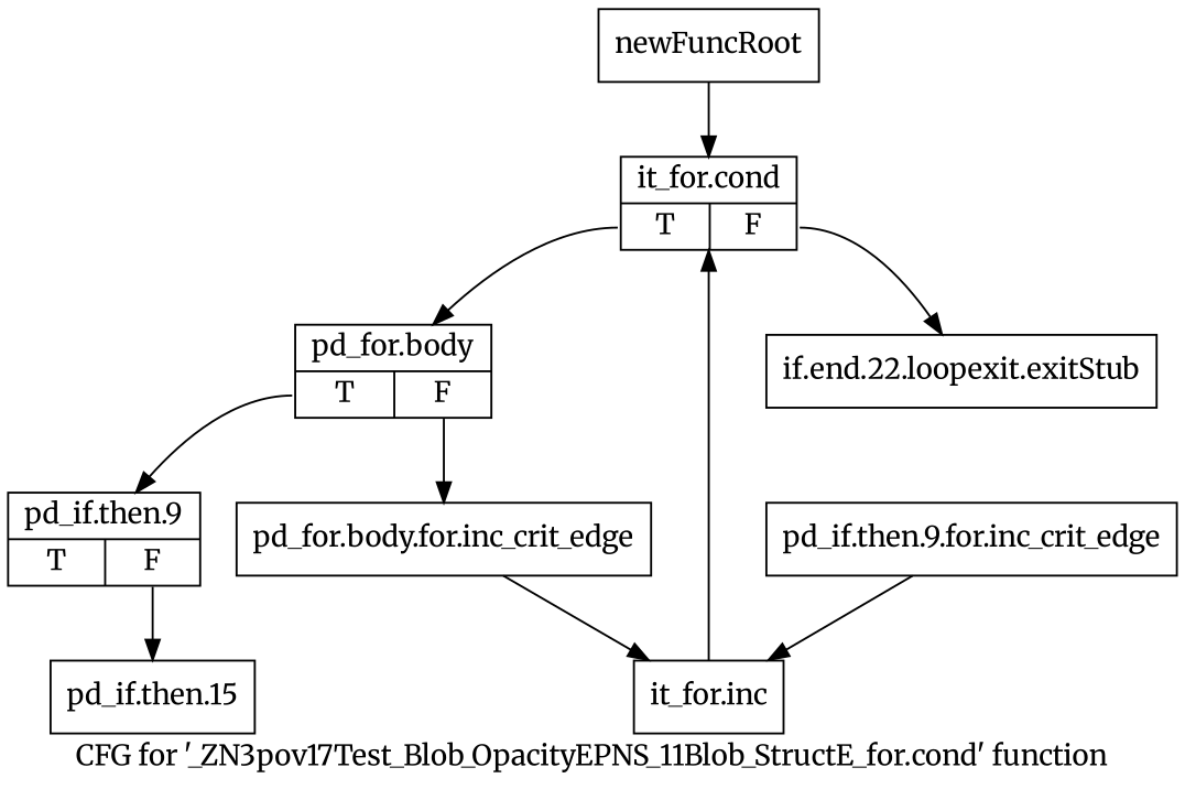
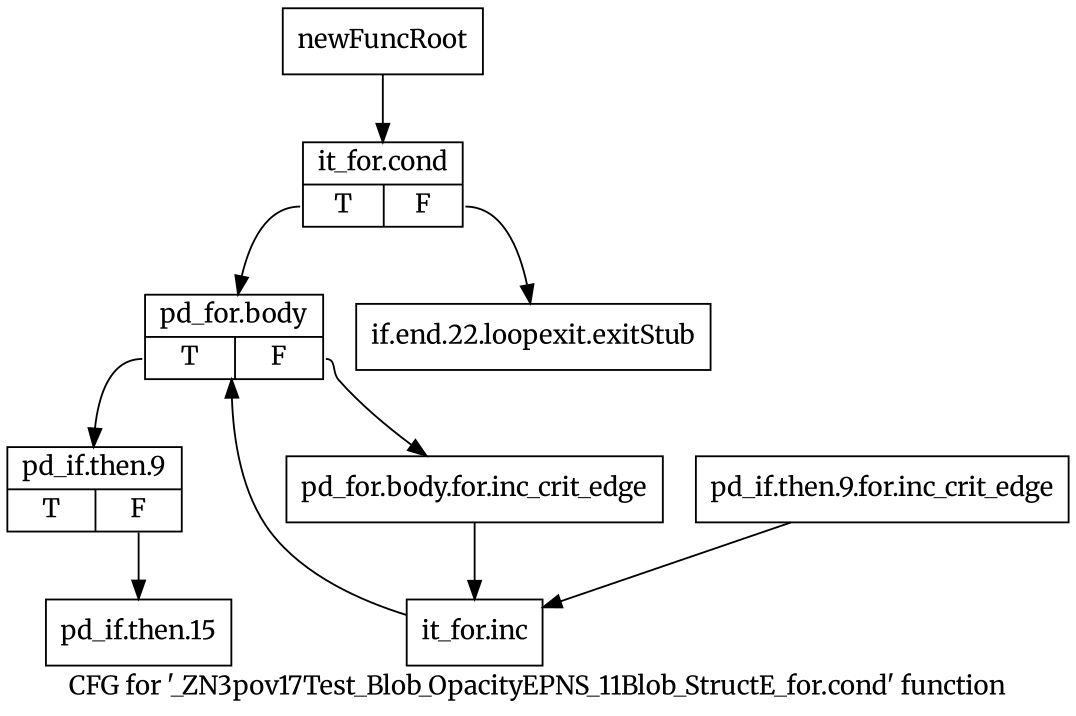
  digraph {
    fontname=Merriweather
    label="CFG for '_ZN3pov17Test_Blob_OpacityEPNS_11Blob_StructE_for.cond' function"
    node [fontname=Merriweather shape=record]
    edge [fontname=Merriweather]
    n1 [label="{newFuncRoot}"]
    n2 [label="{it_for.cond|{<s0>T|<s1>F}}"]
    n3 [label="{if.end.22.loopexit.exitStub}"]
    n4 [label="{pd_for.body|{<s0>T|<s1>F}}"]
    n5 [label="{pd_if.then.9|{<s0>T|<s1>F}}"]
    n6 [label="{pd_for.body.for.inc_crit_edge}"]
    n7 [label="{pd_if.then.15}"]
    n8 [label="{it_for.inc}"]
    n9 [label="{pd_if.then.9.for.inc_crit_edge}"]
    n1 -> n2
    n2 -> n3 [tailport=s1]
    n2 -> n4 [tailport=s0]
    n4 -> n5 [tailport=s0]
    n4 -> n6 [tailport=s1]
    n5 -> n7 [tailport=s1]
    n6 -> n8
-   n8 -> n2
+   n8 -> n4
    n9 -> n8
  }
